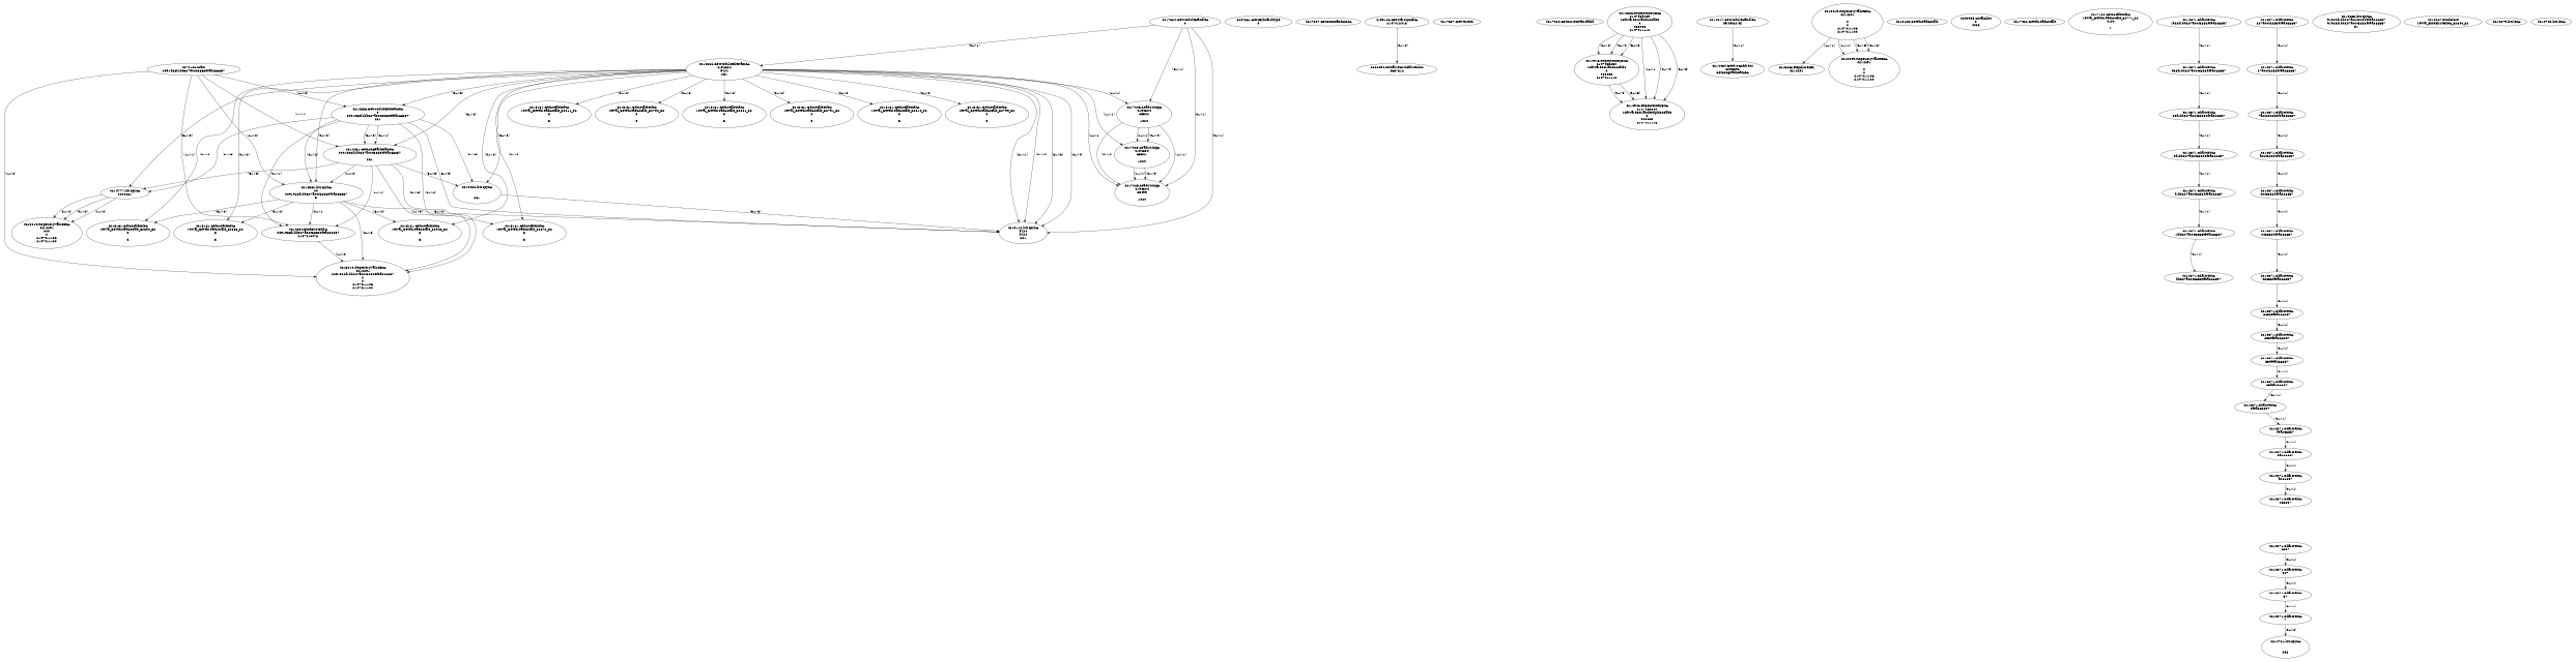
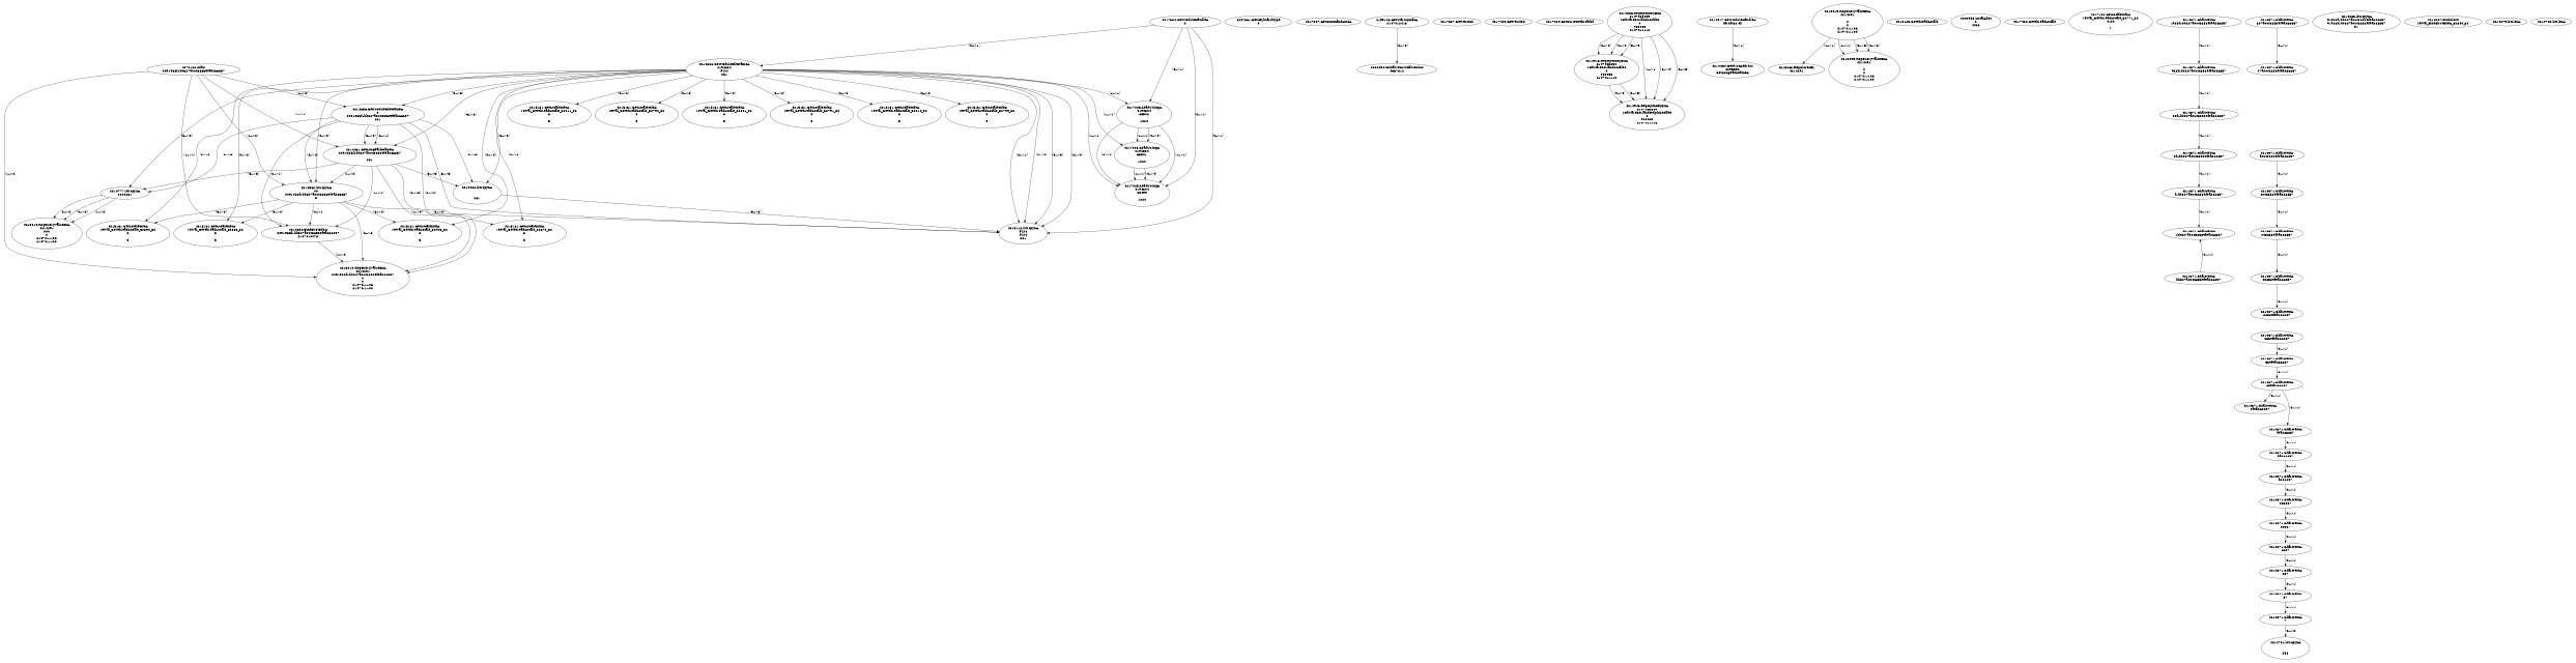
  digraph {
    n1 [label="4270136.main\n0091933f1bb327a0c438539f9a266857"]
    n2 [label="4214856.GetModuleFileNameA\n0\n0091933f1bb327a0c438539f9a266857\n261"]
    n3 [label="4214461.GetLongPathNameA\n0091933f1bb327a0c438539f9a266857\n\n261"]
    n4 [label="4214582.lstrcpynA\n00\n0091933f1bb327a0c438539f9a266857\n3"]
    n5 [label="4214654.FindFirstFileA\n0091933f1bb327a0c438539f9a266857\n2147410478"]
    n6 [label="4215019.RegQueryValueExA\n4214291\n0091933f1bb327a0c438539f9a266857\n0\n0\n2147411106\n2147411100"]
    n7 [label="4214482.lstrcpynA\n\n\n261"]
    n8 [label="4215112.lstrcpynA\nPZM\nPZM\n261"]
    n9 [label="4214777.lstrcpynA\n0000261"]
    n10 [label="4215131.GetLocaleInfoA\nretval_GetThreadLocale_32872_32\n3\n\n5"]
    n11 [label="4215131.GetLocaleInfoA\nretval_GetThreadLocale_32890_32\n3\n\n5"]
    n12 [label="4215131.GetLocaleInfoA\nretval_GetThreadLocale_32863_32\n3\n\n5"]
    n13 [label="4215131.GetLocaleInfoA\nretval_GetThreadLocale_32908_32\n3\n\n5"]
    n14 [label="4217684.GetModuleHandleA\n0"]
    n15 [label="4214286.GetModuleFileNameA\n4194304\nPZM\n261"]
    n16 [label="4217025.LoadStringA\n4194304\n65502\n\n1024"]
    n17 [label="4217025.LoadStringA\n4194304\n65499\n\n1024"]
    n18 [label="4217025.LoadStringA\n4194304\n65501\n\n1024"]
    n19 [label="4215131.GetLocaleInfoA\nretval_GetThreadLocale_32811_32\n3\n\n5"]
    n20 [label="4215131.GetLocaleInfoA\nretval_GetThreadLocale_32790_32\n3\n\n5"]
    n21 [label="4215131.GetLocaleInfoA\nretval_GetThreadLocale_32881_32\n3\n\n5"]
    n22 [label="4215131.GetLocaleInfoA\nretval_GetThreadLocale_32791_32\n3\n\n5"]
    n23 [label="4215131.GetLocaleInfoA\nretval_GetThreadLocale_32814_32\n3\n\n5"]
    n24 [label="4215131.GetLocaleInfoA\nretval_GetThreadLocale_32799_32\n3\n\n5"]
    n25 [label="4207361.GetKeyboardType\n0"]
    n26 [label="4217367.GetCommandLineA\n"]
    n27 [label="4199106.GetStartupInfoA\n2147412416"]
    n28 [label="4200894.InitializeCriticalSection\n4367812"]
    n29 [label="4217387.GetVersion\n"]
+   n30 [label="4217404.GetVersion\n"]
    n31 [label="4217464.GetCurrentThreadId\n"]
    n32 [label="4215019.RegQueryValueExA\n4214291\n000\n0\n2147411106\n2147411100"]
    n33 [label="4214886.RegOpenKeyExA\n2147483649\nSoftware\Borland\Locales\n0\n983065\n2147411116"]
    n34 [label="4214916.RegOpenKeyExA\n2147483650\nSoftware\Borland\Locales\n0\n983065\n2147411116"]
    n35 [label="4214946.RegOpenKeyExA\n2147483649\nSoftware\Borland\Delphi\Locales\n0\n983065\n2147411116"]
    n36 [label="4214417.GetModuleHandleA\nkernel32.dll"]
    n37 [label="4214434.GetProcAddress\n6295592\nGetLongPathNameA"]
    n38 [label="4215019.RegQueryValueExA\n4214291\n\n0\n0\n2147411106\n2147411100"]
    n39 [label="4215083.RegCloseKey\n4214291"]
    n40 [label="4215049.RegQueryValueExA\n4214291\n\n0\n0\n2147411106\n2147411100"]
    n41 [label="4215125.GetThreadLocale\n"]
    n42 [label="4200955.LocalAlloc\n0\n4088"]
    n43 [label="4217432.GetThreadLocale\n"]
    n44 [label="4217102.GetLocaleInfoA\nretval_GetThreadLocale_32771_32\n4100\n\n7"]
    n45 [label="4214671.CharNextA\n1933f1bb327a0c438539f9a266857"]
    n46 [label="4214371.CharNextA\n933f1bb327a0c438539f9a266857"]
    n47 [label="4214371.CharNextA\n33f1bb327a0c438539f9a266857"]
    n48 [label="4214371.CharNextA\n3f1bb327a0c438539f9a266857"]
    n49 [label="4214371.CharNextA\nf1bb327a0c438539f9a266857"]
    n50 [label="4214371.CharNextA\n1bb327a0c438539f9a266857"]
    n51 [label="4214371.CharNextA\nbb327a0c438539f9a266857"]
    n52 [label="4214371.CharNextA\n327a0c438539f9a266857"]
    n53 [label="4214371.CharNextA\n27a0c438539f9a266857"]
-   n54 [label="4214371.CharNextA\n7a0c438539f9a266857"]
    n55 [label="4214371.CharNextA\na0c438539f9a266857"]
    n56 [label="4214371.CharNextA\n0c438539f9a266857"]
    n57 [label="4214371.CharNextA\nc438539f9a266857"]
    n58 [label="4214371.CharNextA\n438539f9a266857"]
    n59 [label="4214371.CharNextA\n38539f9a266857"]
    n60 [label="4214371.CharNextA\n8539f9a266857"]
    n61 [label="4214371.CharNextA\n539f9a266857"]
    n62 [label="4214371.CharNextA\n39f9a266857"]
    n63 [label="4214371.CharNextA\n9f9a266857"]
    n64 [label="4214371.CharNextA\nf9a266857"]
    n65 [label="4214371.CharNextA\n9a266857"]
    n66 [label="4214371.CharNextA\na266857"]
    n67 [label="4214371.CharNextA\n266857"]
+   n68 [label="4214371.CharNextA\n66857"]
    n69 [label="4214371.CharNextA\n6857"]
-   n70 [label="4214371.CharNextA\n847"]
+   n70 [label="4214371.CharNextA\n857"]
    n71 [label="4214371.CharNextA\n57"]
    n72 [label="4214371.CharNextA\n7"]
    n73 [label="4214731.lstrcpynA\n\n\n258"]
    n74 [label="4214635.lstrcpynA\n91933f1bb327a0c438539f9a266857\n91933f1bb327a0c438539f9a266857\n31"]
    n75 [label="4214667.FindClose\nretval_FindFirstFileA_32840_32"]
    n76 [label="4214679.lstrlenA\n"]
    n77 [label="4214743.lstrlenA\n"]
    n1 -> n2 [label="(1-->2)"]
    n1 -> n3 [label="(1-->1)"]
    n1 -> n4 [label="(1-->2)"]
    n1 -> n5 [label="(1-->1)"]
    n1 -> n6 [label="(1-->2)"]
    n2 -> n3 [label="(2-->1)"]
    n2 -> n3 [label="(3-->3)"]
    n2 -> n4 [label="(2-->2)"]
    n2 -> n5 [label="(2-->1)"]
    n2 -> n6 [label="(2-->2)"]
    n2 -> n7 [label="(3-->3)"]
    n2 -> n8 [label="(3-->3)"]
    n2 -> n9 [label="(3-->3)"]
    n3 -> n4 [label="(1-->2)"]
    n3 -> n5 [label="(1-->1)"]
    n3 -> n6 [label="(1-->2)"]
    n3 -> n7 [label="(3-->3)"]
    n3 -> n8 [label="(3-->3)"]
    n3 -> n9 [label="(3-->3)"]
    n4 -> n5 [label="(2-->1)"]
    n4 -> n6 [label="(2-->2)"]
    n4 -> n10 [label="(3-->2)"]
    n4 -> n11 [label="(3-->2)"]
    n4 -> n12 [label="(3-->2)"]
    n4 -> n13 [label="(3-->2)"]
    n5 -> n6 [label="(1-->2)"]
    n7 -> n8 [label="(3-->3)"]
    n9 -> n32 [label="(1-->2)"]
    n9 -> n32 [label="(2-->2)"]
    n9 -> n32 [label="(0-->2)"]
    n14 -> n8 [label="(0-->1)"]
    n14 -> n15 [label="(0-->1)"]
    n14 -> n16 [label="(0-->1)"]
    n14 -> n17 [label="(0-->1)"]
    n15 -> n2 [label="(3-->3)"]
    n15 -> n3 [label="(3-->3)"]
    n15 -> n4 [label="(0-->3)"]
    n15 -> n7 [label="(3-->3)"]
    n15 -> n8 [label="(2-->1)"]
    n15 -> n8 [label="(2-->2)"]
    n15 -> n8 [label="(3-->3)"]
    n15 -> n8 [label="(2-->0)"]
    n15 -> n9 [label="(3-->3)"]
    n15 -> n10 [label="(0-->2)"]
    n15 -> n11 [label="(0-->2)"]
    n15 -> n12 [label="(0-->2)"]
    n15 -> n13 [label="(0-->2)"]
    n15 -> n16 [label="(1-->1)"]
    n15 -> n17 [label="(1-->1)"]
    n15 -> n18 [label="(1-->1)"]
    n15 -> n19 [label="(0-->2)"]
    n15 -> n20 [label="(0-->2)"]
    n15 -> n21 [label="(0-->2)"]
    n15 -> n22 [label="(0-->2)"]
    n15 -> n23 [label="(0-->2)"]
    n15 -> n24 [label="(0-->2)"]
    n16 -> n17 [label="(1-->1)"]
    n16 -> n17 [label="(4-->4)"]
    n16 -> n18 [label="(1-->1)"]
    n16 -> n18 [label="(4-->4)"]
    n18 -> n17 [label="(1-->1)"]
    n18 -> n17 [label="(4-->4)"]
    n27 -> n28 [label="(0-->0)"]
    n33 -> n34 [label="(2-->2)"]
    n33 -> n34 [label="(4-->4)"]
    n33 -> n34 [label="(5-->5)"]
    n33 -> n35 [label="(1-->1)"]
    n33 -> n35 [label="(4-->4)"]
    n33 -> n35 [label="(5-->5)"]
    n34 -> n35 [label="(4-->4)"]
    n34 -> n35 [label="(5-->5)"]
    n36 -> n37 [label="(0-->1)"]
    n38 -> n39 [label="(1-->1)"]
    n38 -> n40 [label="(1-->1)"]
    n38 -> n40 [label="(5-->5)"]
    n38 -> n40 [label="(6-->6)"]
    n45 -> n46 [label="(0-->1)"]
    n46 -> n47 [label="(0-->1)"]
    n47 -> n48 [label="(0-->1)"]
    n48 -> n49 [label="(0-->1)"]
    n49 -> n50 [label="(0-->1)"]
-   n50 -> n51 [label="(0-->1)"]
+   n51 -> n50 [label="(0-->1)"]
    n52 -> n53 [label="(0-->1)"]
-   n53 -> n54 [label="(0-->1)"]
-   n54 -> n55 [label="(0-->1)"]
    n55 -> n56 [label="(0-->1)"]
    n56 -> n57 [label="(0-->1)"]
    n57 -> n58 [label="(0-->1)"]
    n58 -> n59 [label="(0-->1)"]
-   n59 -> n60 [label="(0-->1)"]
    n60 -> n61 [label="(0-->1)"]
    n61 -> n62 [label="(0-->1)"]
    n62 -> n63 [label="(0-->1)"]
-   n63 -> n64 [label="(0-->1)"]
+   n62 -> n64 [label="(0-->1)"]
    n64 -> n65 [label="(0-->1)"]
    n65 -> n66 [label="(0-->1)"]
    n66 -> n67 [label="(0-->1)"]
+   n67 -> n68 [label="(0-->1)"]
+   n68 -> n69 [label="(0-->1)"]
    n69 -> n70 [label="(0-->1)"]
    n70 -> n71 [label="(0-->1)"]
    n71 -> n72 [label="(0-->1)"]
    n72 -> n73 [label="(0-->0)"]
  }
